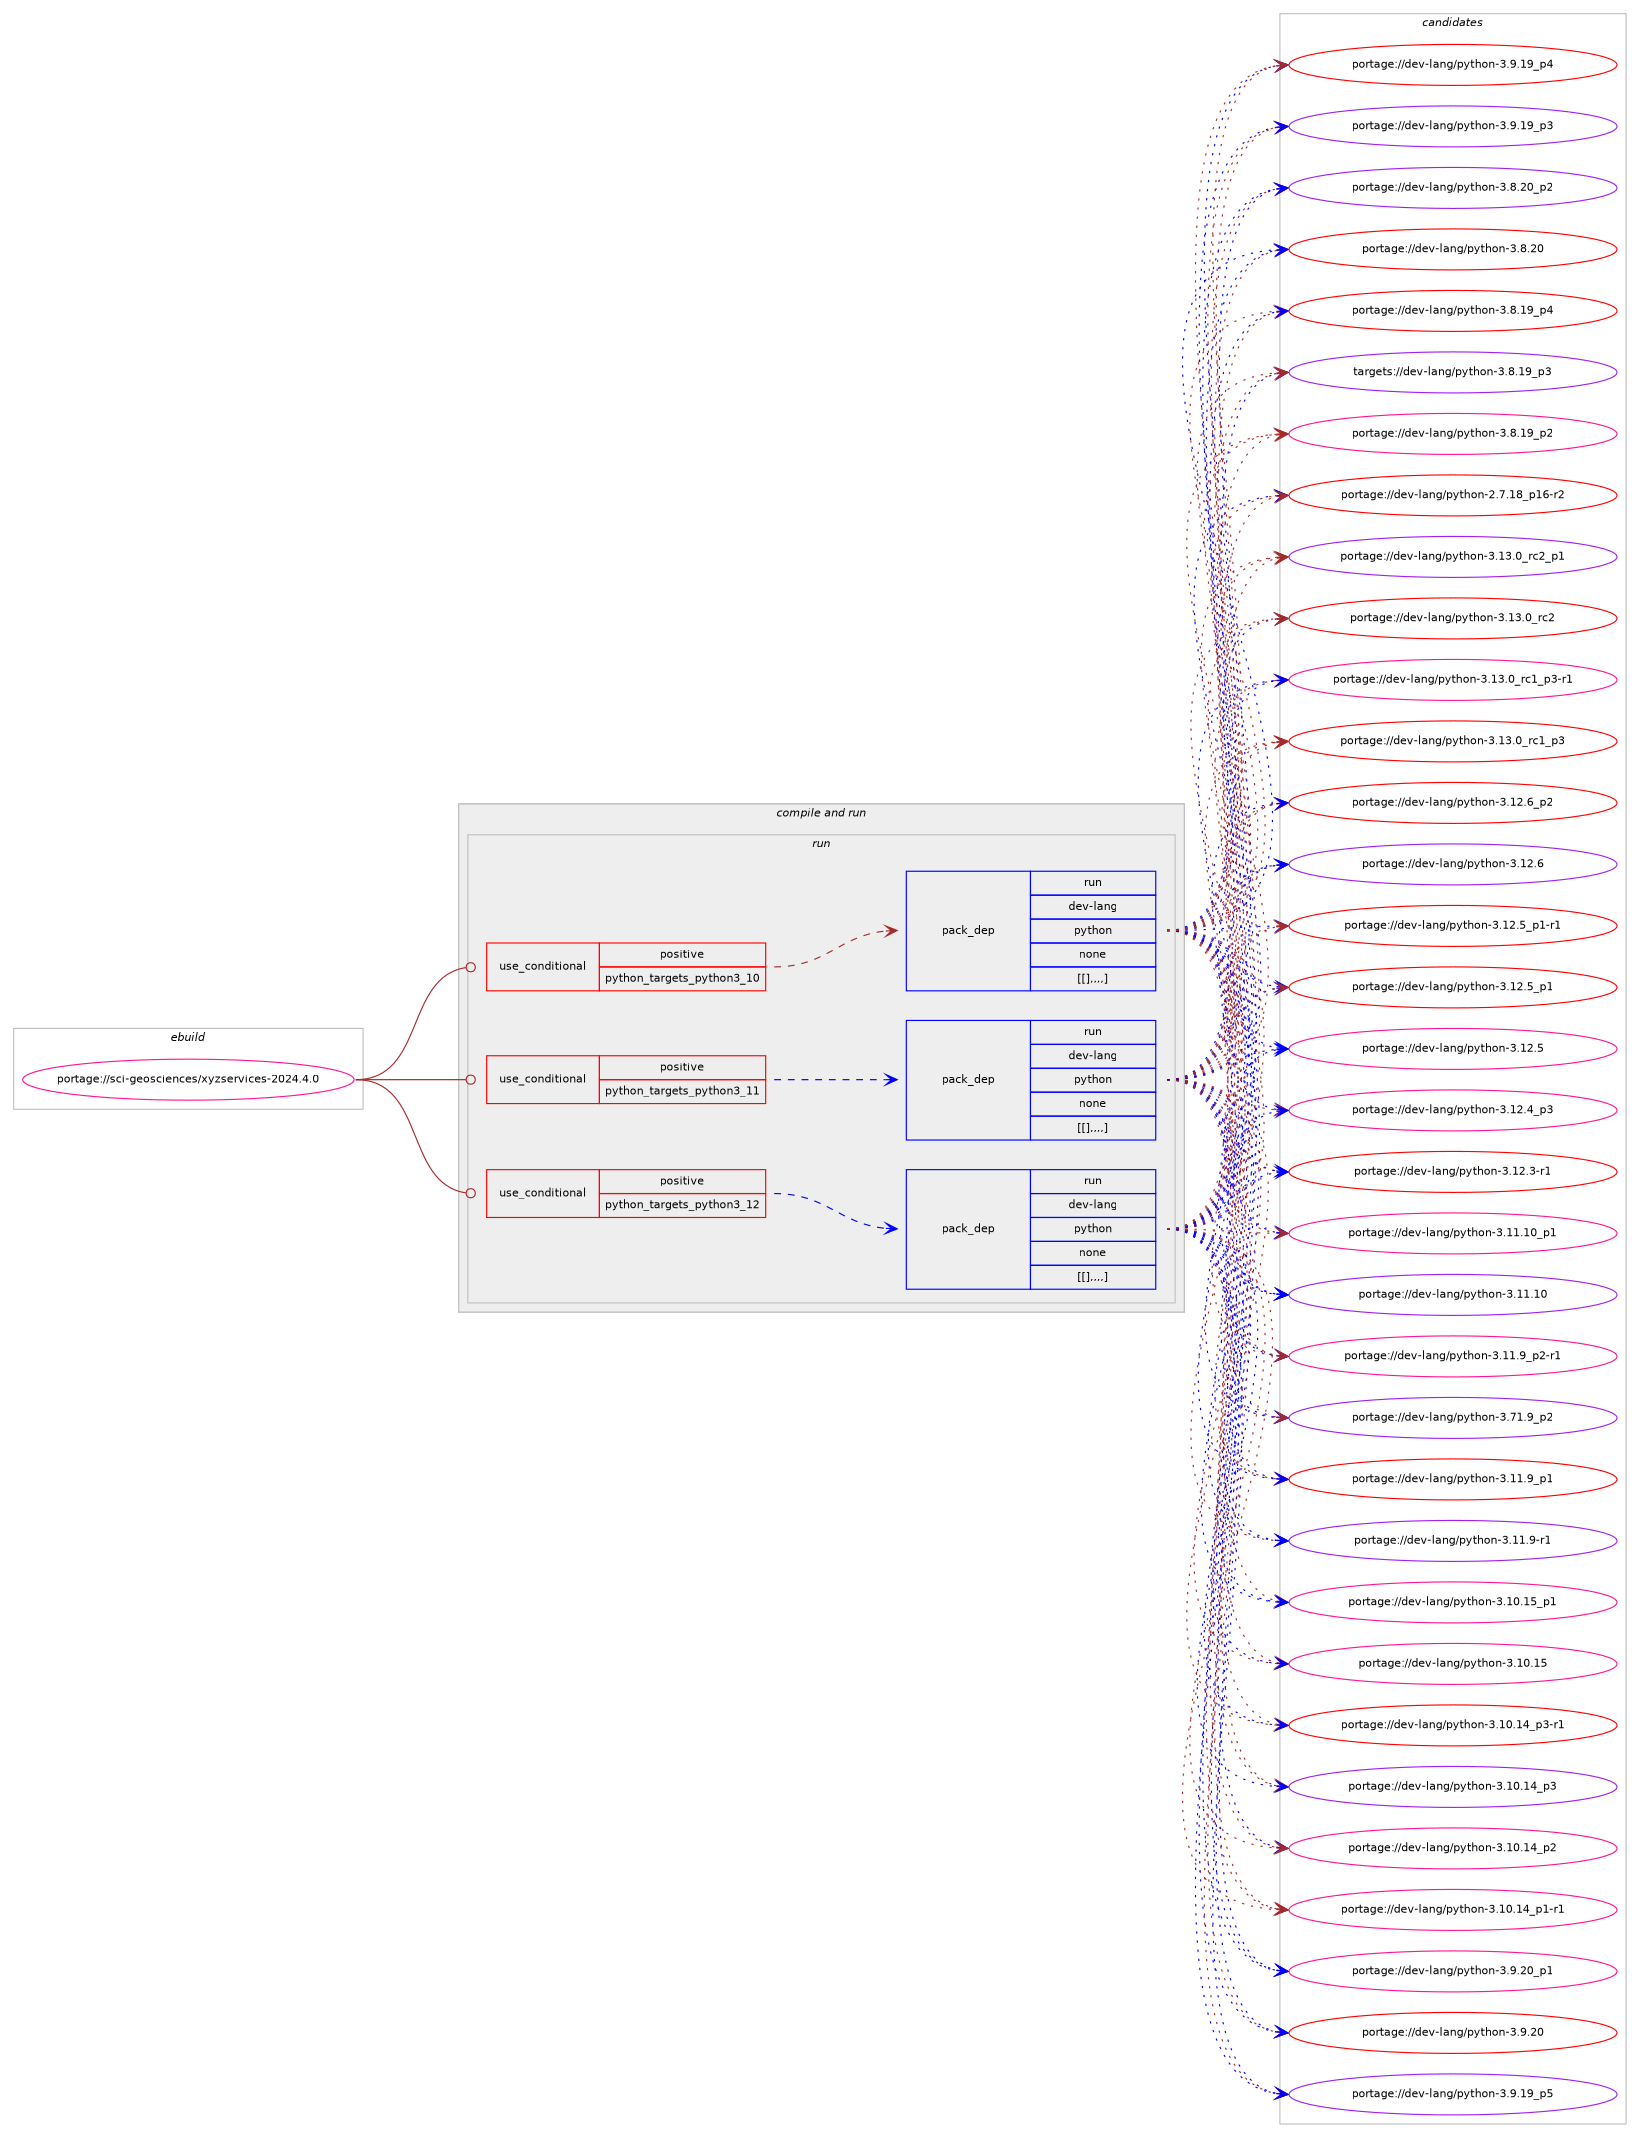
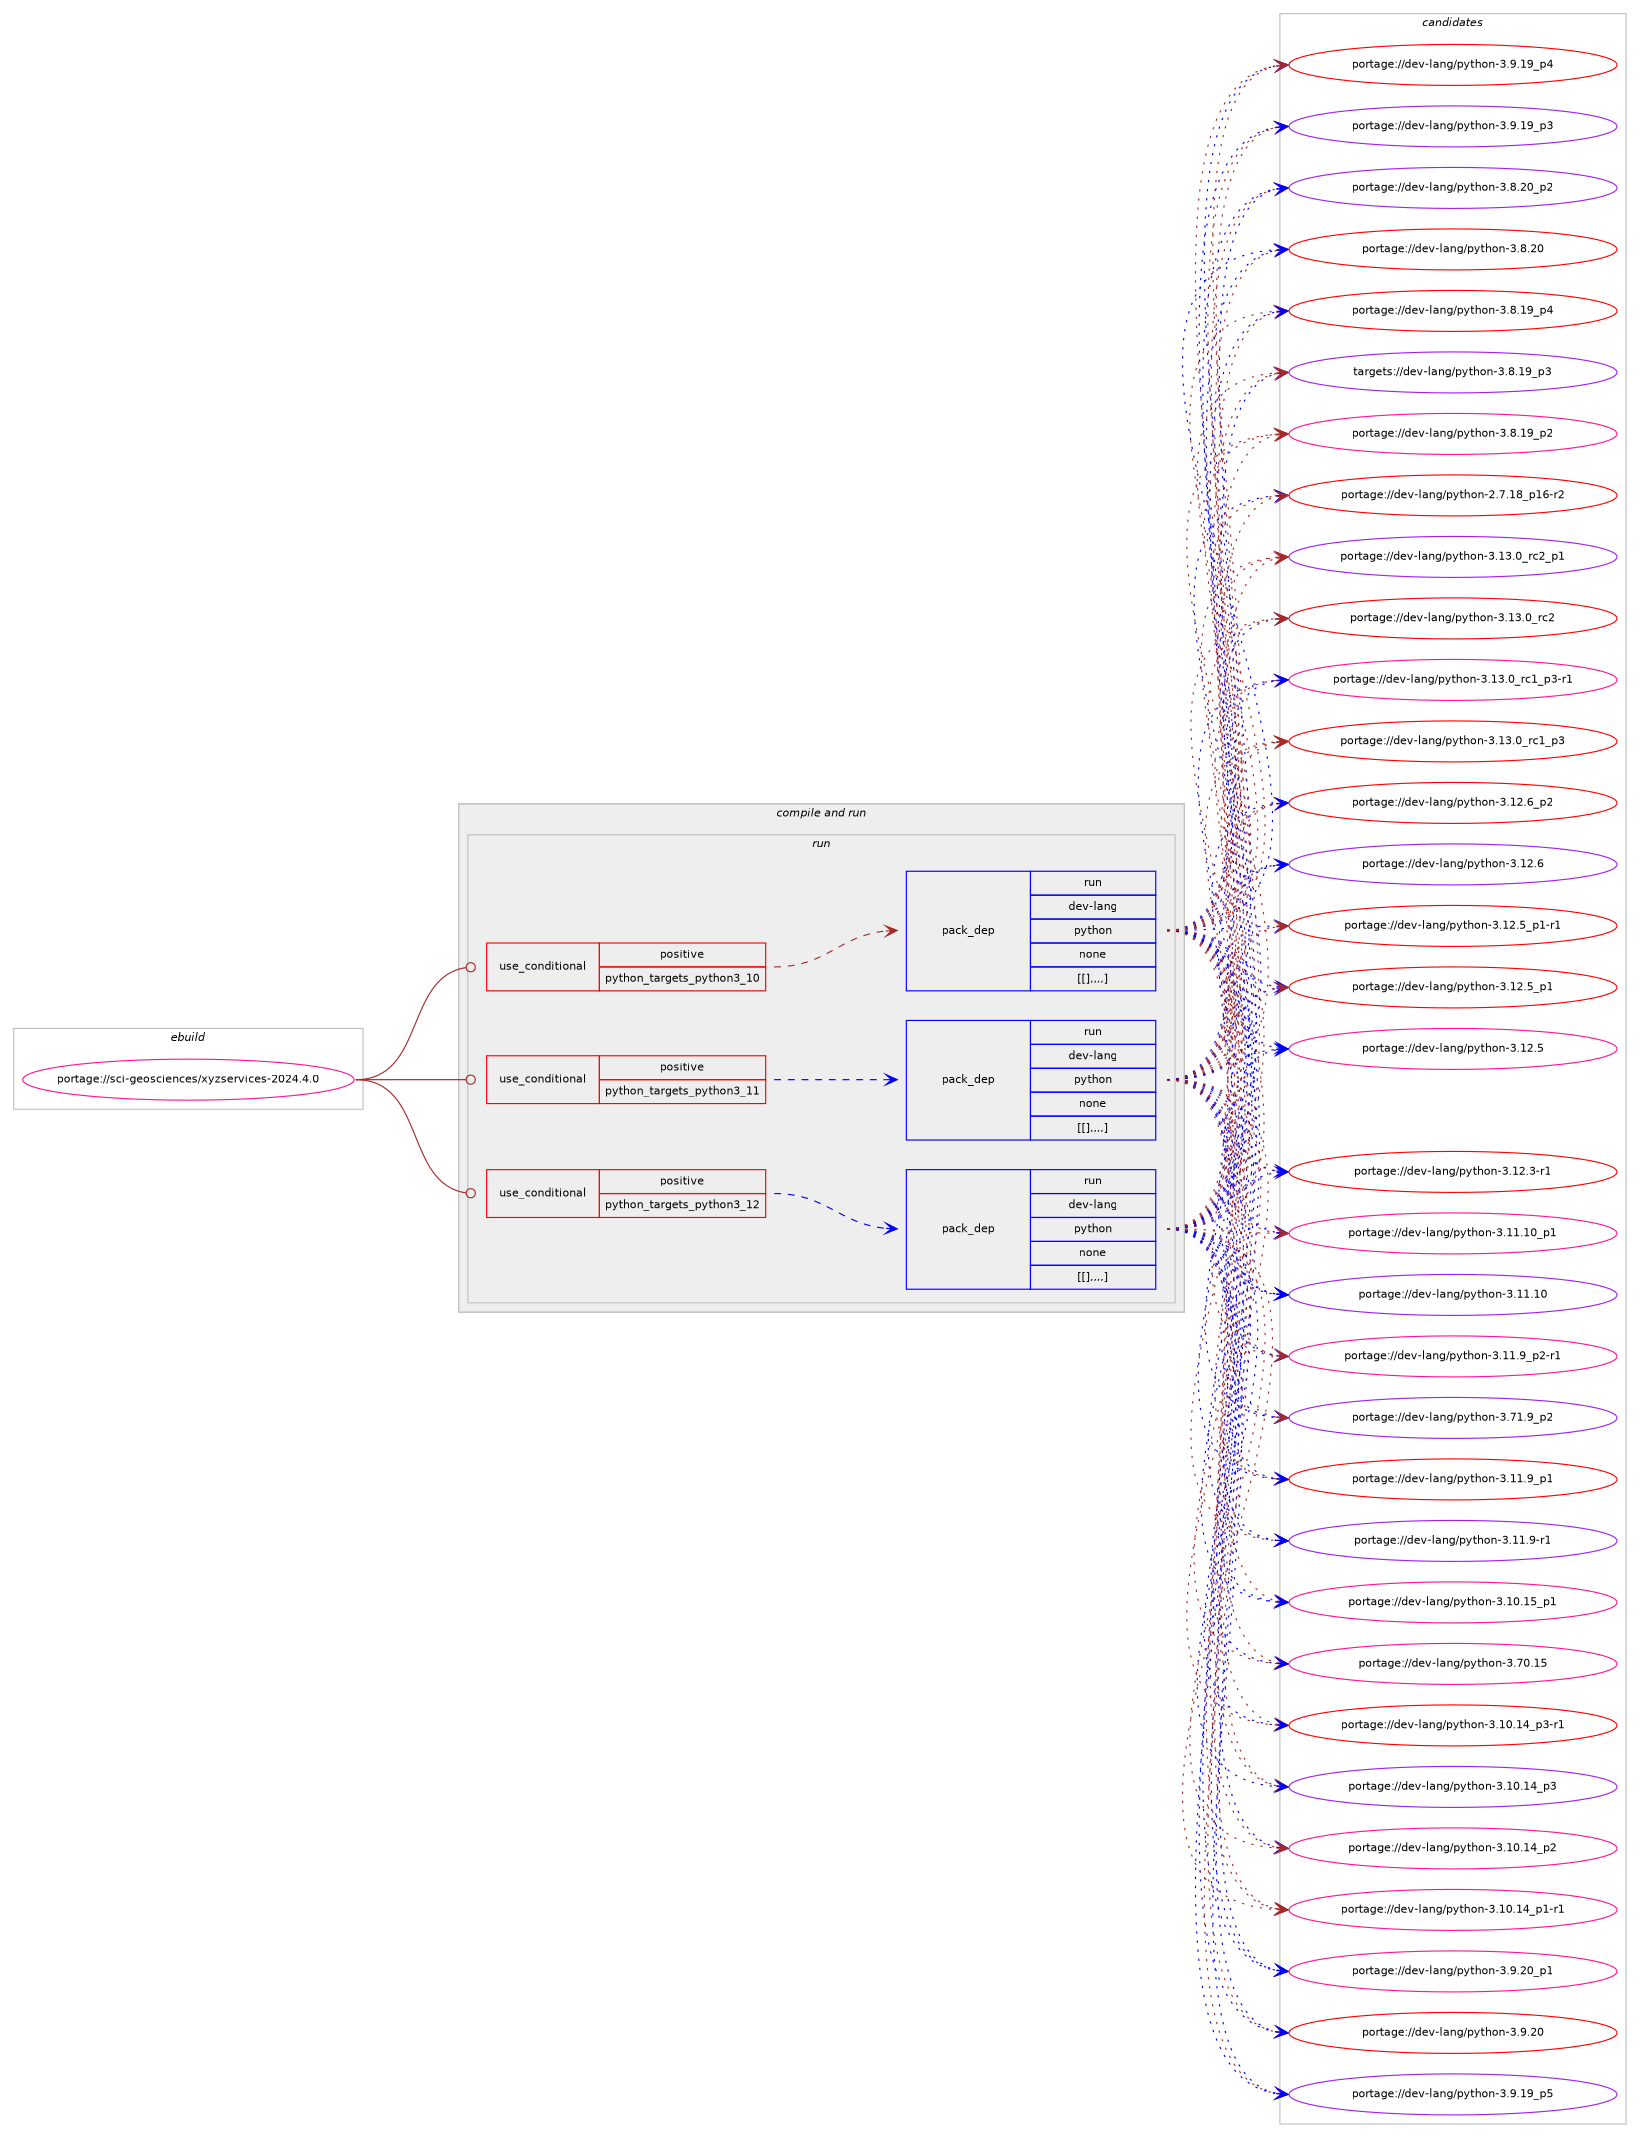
  digraph {
    compound=true
    concentrate=true
    fontname=Helvetica
    fontsize=10
    newrank=true
    rankdir=LR
    ranksep=1.5
    node [color=red fontname=Helvetica fontsize=10]
    edge [arrowhead=vee color=brown headport=w style=dotted tailport=e weight=100]
    n1 [color=deeppink label="portage://sci-geosciences/xyzservices-2024.4.0" width=4]
    n2 [color=blue label=<<TABLE BORDER="0" CELLBORDER="1" CELLSPACING="0" CELLPADDING="4" WIDTH="220"><TR><TD ROWSPAN="6" CELLPADDING="30">pack_dep</TD></TR><TR><TD WIDTH="110">run</TD></TR><TR><TD>dev-lang</TD></TR><TR><TD>python</TD></TR><TR><TD>none</TD></TR><TR><TD>[[],,,,]</TD></TR></TABLE>> shape=none]
    n3 [label=<<TABLE BORDER="0" CELLBORDER="1" CELLSPACING="0" CELLPADDING="4"><TR><TD ROWSPAN="3" CELLPADDING="10">use_conditional</TD></TR><TR><TD>positive</TD></TR><TR><TD>python_targets_python3_10</TD></TR></TABLE>> shape=none]
    n4 [color=blue label=<<TABLE BORDER="0" CELLBORDER="1" CELLSPACING="0" CELLPADDING="4" WIDTH="220"><TR><TD ROWSPAN="6" CELLPADDING="30">pack_dep</TD></TR><TR><TD WIDTH="110">run</TD></TR><TR><TD>dev-lang</TD></TR><TR><TD>python</TD></TR><TR><TD>none</TD></TR><TR><TD>[[],,,,]</TD></TR></TABLE>> shape=none]
    n5 [label=<<TABLE BORDER="0" CELLBORDER="1" CELLSPACING="0" CELLPADDING="4"><TR><TD ROWSPAN="3" CELLPADDING="10">use_conditional</TD></TR><TR><TD>positive</TD></TR><TR><TD>python_targets_python3_11</TD></TR></TABLE>> shape=none]
    n6 [color=blue label=<<TABLE BORDER="0" CELLBORDER="1" CELLSPACING="0" CELLPADDING="4" WIDTH="220"><TR><TD ROWSPAN="6" CELLPADDING="30">pack_dep</TD></TR><TR><TD WIDTH="110">run</TD></TR><TR><TD>dev-lang</TD></TR><TR><TD>python</TD></TR><TR><TD>none</TD></TR><TR><TD>[[],,,,]</TD></TR></TABLE>> shape=none]
    n7 [label=<<TABLE BORDER="0" CELLBORDER="1" CELLSPACING="0" CELLPADDING="4"><TR><TD ROWSPAN="3" CELLPADDING="10">use_conditional</TD></TR><TR><TD>positive</TD></TR><TR><TD>python_targets_python3_12</TD></TR></TABLE>> shape=none]
    n8 [color=purple label="portage://dev-lang/python-3.13.0_rc2_p1" width=4]
    n9 [label="portage://dev-lang/python-3.13.0_rc2" width=4]
    n10 [color=deeppink label="portage://dev-lang/python-3.13.0_rc1_p3-r1" width=4]
    n11 [label="portage://dev-lang/python-3.13.0_rc1_p3" width=4]
    n12 [label="portage://dev-lang/python-3.12.6_p2" width=4]
    n13 [color=purple label="portage://dev-lang/python-3.12.6" width=4]
    n14 [label="portage://dev-lang/python-3.12.5_p1-r1" width=4]
    n15 [label="portage://dev-lang/python-3.12.5_p1" width=4]
    n16 [color=deeppink label="portage://dev-lang/python-3.12.5" width=4]
-   n17 [color=deeppink label="portage://dev-lang/python-3.12.4_p3" width=4]
    n18 [label="portage://dev-lang/python-3.12.3-r1" width=4]
    n19 [color=deeppink label="portage://dev-lang/python-3.11.10_p1" width=4]
    n20 [color=purple label="portage://dev-lang/python-3.11.10" width=4]
    n21 [color=deeppink label="portage://dev-lang/python-3.11.9_p2-r1" width=4]
    n22 [color=purple label="portage://dev-lang/python-3.71.9_p2" width=4]
    n23 [label="portage://dev-lang/python-3.11.9_p1" width=4]
    n24 [color=purple label="portage://dev-lang/python-3.11.9-r1" width=4]
    n25 [color=deeppink label="portage://dev-lang/python-3.10.15_p1" width=4]
-   n26 [color=deeppink label="portage://dev-lang/python-3.10.15" width=4]
+   n26 [color=deeppink label="portage://dev-lang/python-3.70.15" width=4]
    n27 [label="portage://dev-lang/python-3.10.14_p3-r1" width=4]
    n28 [color=purple label="portage://dev-lang/python-3.10.14_p3" width=4]
    n29 [color=deeppink label="portage://dev-lang/python-3.10.14_p2" width=4]
    n30 [color=deeppink label="portage://dev-lang/python-3.10.14_p1-r1" width=4]
    n31 [color=deeppink label="portage://dev-lang/python-3.9.20_p1" width=4]
    n32 [label="portage://dev-lang/python-3.9.20" width=4]
    n33 [color=purple label="portage://dev-lang/python-3.9.19_p5" width=4]
    n34 [label="portage://dev-lang/python-3.9.19_p4" width=4]
    n35 [color=purple label="portage://dev-lang/python-3.9.19_p3" width=4]
    n36 [color=purple label="portage://dev-lang/python-3.8.20_p2" width=4]
    n37 [label="portage://dev-lang/python-3.8.20" width=4]
    n38 [label="portage://dev-lang/python-3.8.19_p4" width=4]
    n39 [color=purple label="targets://dev-lang/python-3.8.19_p3" width=4]
    n40 [color=deeppink label="portage://dev-lang/python-3.8.19_p2" width=4]
    n41 [label="portage://dev-lang/python-2.7.18_p16-r2" width=4]
    subgraph cluster_1 {
      color=gray
      label=<<i>ebuild</i>>
      n1
    }
    subgraph cluster_2 {
      color=gray
      label=<<i>dependencies</i>>
      subgraph cluster_3 {
        color=gray
        fillcolor="#eeeeee"
        label=<<i>compile</i>>
        style=filled
      }
      subgraph cluster_4 {
        color=gray
        fillcolor="#eeeeee"
        label=<<i>compile and run</i>>
        style=filled
      }
      subgraph cluster_5 {
        color=gray
        fillcolor="#eeeeee"
        label=<<i>run</i>>
        style=filled
        subgraph sub_6 {
          color=gray
          fillcolor="#eeeeee"
          label=<<i>run</i>>
          style=filled
          n3
          subgraph sub_7 {
            color=gray
            fillcolor="#eeeeee"
            label=<<i>run</i>>
            style=filled
            n2
          }
        }
        subgraph sub_8 {
          color=gray
          fillcolor="#eeeeee"
          label=<<i>run</i>>
          style=filled
          n5
          subgraph sub_9 {
            color=gray
            fillcolor="#eeeeee"
            label=<<i>run</i>>
            style=filled
            n4
          }
        }
        subgraph sub_10 {
          color=gray
          fillcolor="#eeeeee"
          label=<<i>run</i>>
          style=filled
          n7
          subgraph sub_11 {
            color=gray
            fillcolor="#eeeeee"
            label=<<i>run</i>>
            style=filled
            n6
          }
        }
      }
    }
    subgraph cluster_12 {
      color=gray
      label=<<i>candidates</i>>
      rank=same
      subgraph sub_13 {
        color=black
        label=<<i>candidates</i>>
        nodesep=1
        rank=same
        n8
        n9
        n10
        n11
        n12
        n13
        n14
        n15
        n16
-       n17
        n18
        n19
        n20
        n21
        n22
        n23
        n24
        n25
        n26
        n27
        n28
        n29
        n30
        n31
        n32
        n33
        n34
        n35
        n36
        n37
        n38
        n39
        n40
        n41
      }
      subgraph sub_14 {
        color=black
        label=<<i>candidates</i>>
        nodesep=1
        rank=same
        n8
        n9
        n10
        n11
        n12
        n13
        n14
        n15
        n16
-       n17
        n18
        n19
        n20
        n21
        n22
        n23
        n24
        n25
        n26
        n27
        n28
        n29
        n30
        n31
        n32
        n33
        n34
        n35
        n36
        n37
        n38
        n39
        n40
        n41
      }
      subgraph sub_15 {
        color=black
        label=<<i>candidates</i>>
        nodesep=1
        rank=same
        n8
        n9
        n10
        n11
        n12
        n13
        n14
        n15
        n16
-       n17
        n18
        n19
        n20
        n21
        n22
        n23
        n24
        n25
        n26
        n27
        n28
        n29
        n30
        n31
        n32
        n33
        n34
        n35
        n36
        n37
        n38
        n39
        n40
        n41
      }
    }
    n1 -> n3 [arrowhead=odot style=solid weight=20]
    n1 -> n5 [arrowhead=odot style=solid weight=20]
    n1 -> n7 [arrowhead=odot style=solid weight=20]
    n2 -> n8
    n2 -> n9 [color=blue]
    n2 -> n10 [color=blue]
    n2 -> n11
    n2 -> n12
    n2 -> n13
    n2 -> n14 [color=blue]
    n2 -> n15 [color=blue]
    n2 -> n16 [color=blue]
-   n2 -> n17 [color=blue]
    n2 -> n18
    n2 -> n19
    n2 -> n20 [color=blue]
    n2 -> n21
    n2 -> n22 [color=blue]
    n2 -> n23 [color=blue]
    n2 -> n24
    n2 -> n25
    n2 -> n26
    n2 -> n27
    n2 -> n28
    n2 -> n29
    n2 -> n30
    n2 -> n31 [color=blue]
    n2 -> n32 [color=blue]
    n2 -> n33 [color=blue]
    n2 -> n34
    n2 -> n35
    n2 -> n36 [color=blue]
    n2 -> n37 [color=blue]
    n2 -> n38
    n2 -> n39
    n2 -> n40
    n2 -> n41
    n3 -> n2 [style=dashed weight=20]
    n4 -> n8
    n4 -> n9
    n4 -> n10
    n4 -> n11
    n4 -> n12
    n4 -> n13 [color=blue]
    n4 -> n14
    n4 -> n15 [color=blue]
    n4 -> n16 [color=blue]
-   n4 -> n17
    n4 -> n18 [color=blue]
    n4 -> n19 [color=blue]
    n4 -> n20 [color=blue]
    n4 -> n21 [color=blue]
    n4 -> n22 [color=blue]
    n4 -> n23
    n4 -> n24 [color=blue]
    n4 -> n25 [color=blue]
    n4 -> n26
    n4 -> n27
    n4 -> n28
    n4 -> n29 [color=blue]
    n4 -> n30
    n4 -> n31 [color=blue]
    n4 -> n32
    n4 -> n33
    n4 -> n34 [color=blue]
    n4 -> n35
    n4 -> n36
    n4 -> n37
    n4 -> n38
    n4 -> n39 [color=blue]
    n4 -> n40
    n4 -> n41 [color=blue]
    n5 -> n4 [color=blue style=dashed weight=20]
    n6 -> n8
    n6 -> n9
    n6 -> n10 [color=blue]
    n6 -> n11
    n6 -> n12 [color=blue]
    n6 -> n13 [color=blue]
    n6 -> n14
    n6 -> n15
    n6 -> n16 [color=blue]
-   n6 -> n17 [color=blue]
    n6 -> n18 [color=blue]
    n6 -> n19
    n6 -> n20 [color=blue]
    n6 -> n21
    n6 -> n22
    n6 -> n23 [color=blue]
    n6 -> n24 [color=blue]
    n6 -> n25 [color=blue]
    n6 -> n26 [color=blue]
    n6 -> n27 [color=blue]
    n6 -> n28 [color=blue]
    n6 -> n29
    n6 -> n30
    n6 -> n31 [color=blue]
    n6 -> n32 [color=blue]
    n6 -> n33 [color=blue]
    n6 -> n34
    n6 -> n35 [color=blue]
    n6 -> n36 [color=blue]
    n6 -> n37 [color=blue]
    n6 -> n38 [color=blue]
    n6 -> n39
    n6 -> n40
    n6 -> n41
    n7 -> n6 [color=blue style=dashed weight=20]
  }
